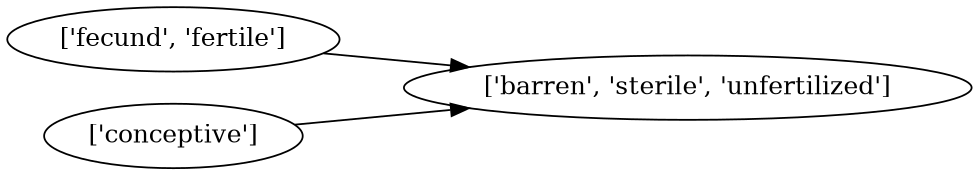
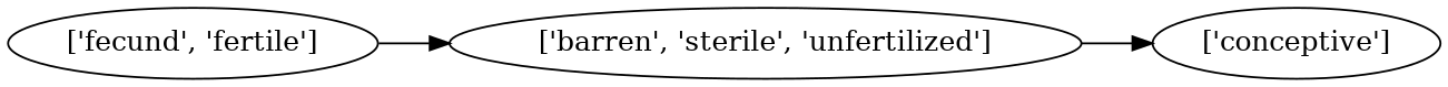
  strict digraph {
    rankdir=LR
    "['fecund', 'fertile']"
    "['barren', 'sterile', 'unfertilized']"
    "['conceptive']"
    "['fecund', 'fertile']" -> "['barren', 'sterile', 'unfertilized']"
-   "['conceptive']" -> "['barren', 'sterile', 'unfertilized']"
+   "['barren', 'sterile', 'unfertilized']" -> "['conceptive']"
  }
